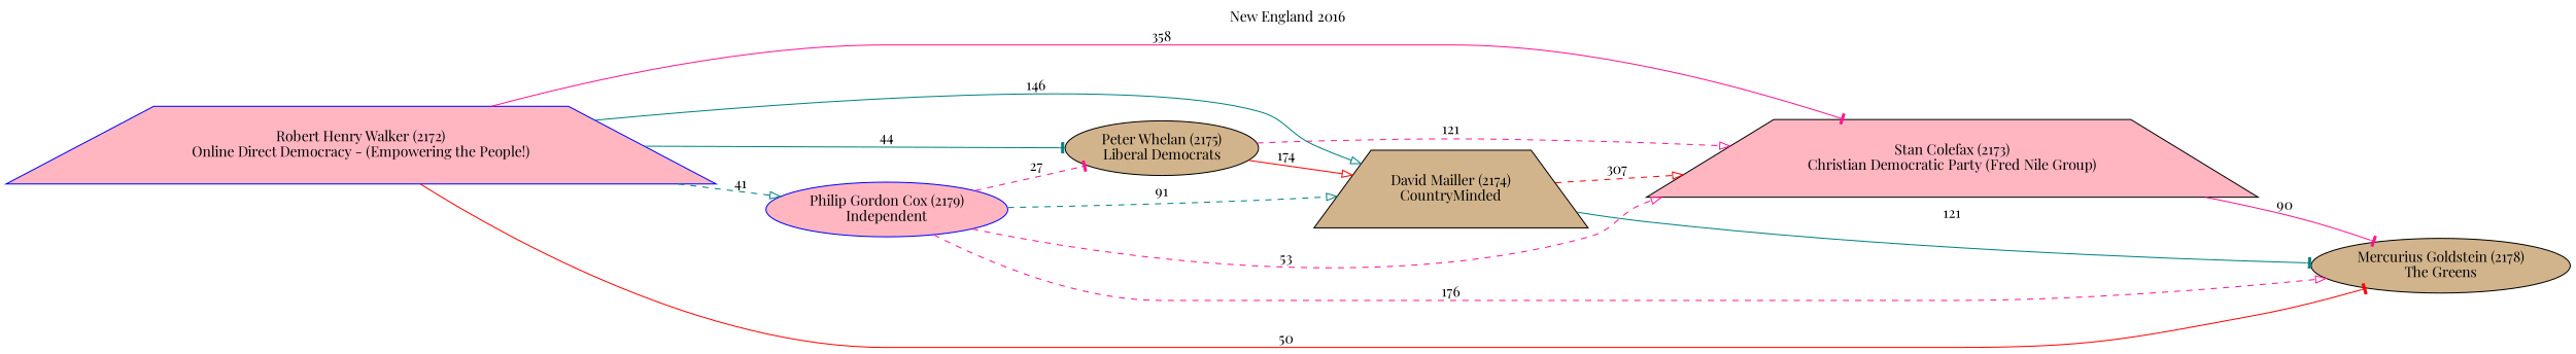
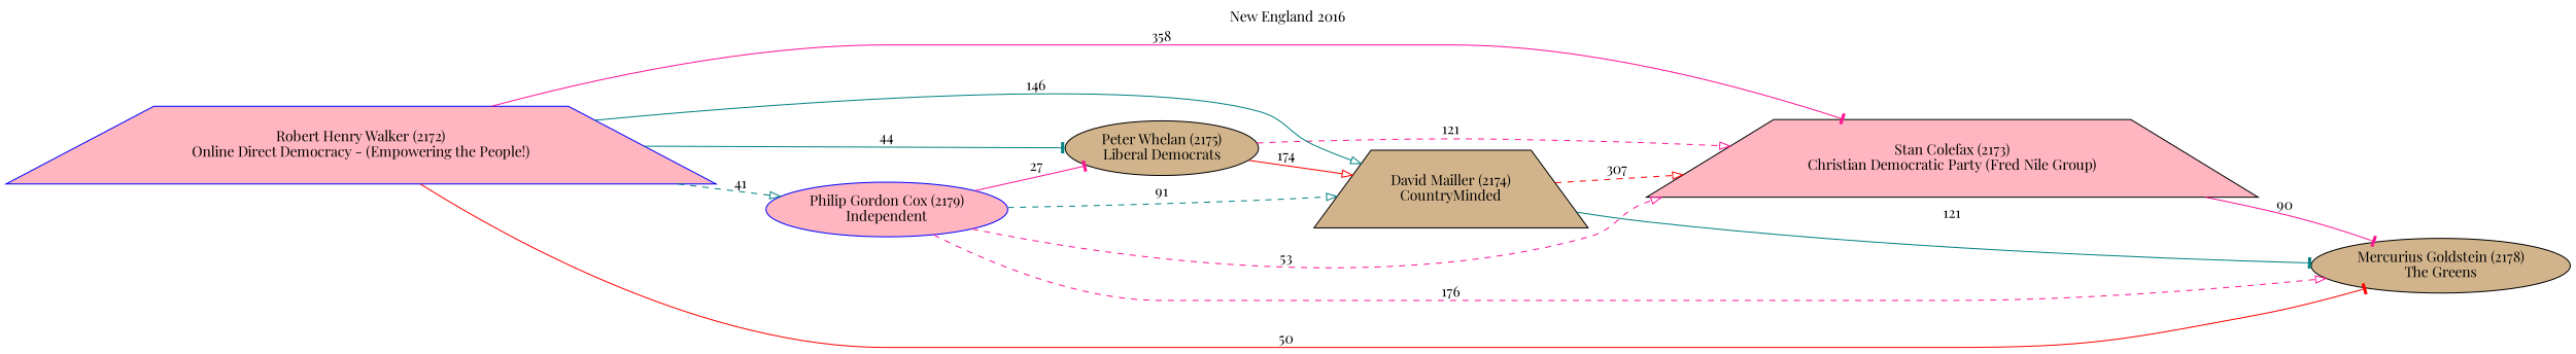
  digraph {
    fontname="Playfair Display"
    label="New England 2016"
    labelloc=t
    mclimit=10
    rankdir=LR
    node [color=black fillcolor=tan fontname="Playfair Display" shape=ellipse style=filled]
    edge [arrowhead=onormal color=deeppink fontname="Playfair Display" style=solid]
    n1 [label="Peter Whelan (2175)\nLiberal Democrats"]
    n2 [label="David Mailler (2174)\nCountryMinded" shape=trapezium]
    n3 [fillcolor=lightpink label="Stan Colefax (2173)\nChristian Democratic Party (Fred Nile Group)" shape=trapezium]
    n4 [label="Mercurius Goldstein (2178)\nThe Greens"]
    n5 [color=blue fillcolor=lightpink label="Robert Henry Walker (2172)\nOnline Direct Democracy - (Empowering the People!)" shape=trapezium]
    n6 [color=blue fillcolor=lightpink label="Philip Gordon Cox (2179)\nIndependent"]
    n1 -> n2 [color=red label=174]
    n1 -> n3 [label=121 style=dashed]
    n2 -> n3 [color=red label=307 style=dashed]
    n2 -> n4 [arrowhead=tee color=teal label=121]
    n3 -> n4 [arrowhead=tee label=90]
    n5 -> n1 [arrowhead=tee color=teal label=44]
    n5 -> n2 [color=teal label=146]
    n5 -> n3 [arrowhead=tee label=358]
    n5 -> n4 [arrowhead=tee color=red label=50]
    n5 -> n6 [color=teal label=41 style=dashed]
-   n6 -> n1 [arrowhead=tee label=27 style=dashed]
+   n6 -> n1 [arrowhead=tee label=27]
    n6 -> n2 [color=teal label=91 style=dashed]
    n6 -> n3 [label=53 style=dashed]
    n6 -> n4 [label=176 style=dashed]
  }
